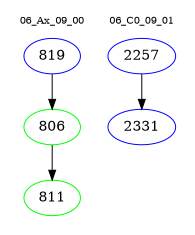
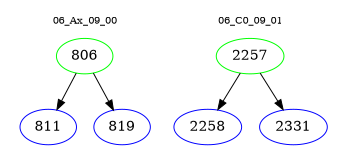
  digraph {
    node [color=blue]
    edge [color=black]
    n1 [color=green label=806]
-   n2 [color=green label=811]
+   n2 [label=811]
    n3 [label=819]
-   n4 [label=2257]
+   n4 [color=green label=2257]
+   n5 [label=2258]
    n6 [label=2331]
    subgraph cluster_1 {
      color=white
      fontsize=10
      label="06_Ax_09_00"
      n1
      n2
      n3
    }
    subgraph cluster_2 {
      color=white
      fontsize=10
      label="06_C0_09_01"
      n4
+     n5
      n6
    }
    n1 -> n2
-   n3 -> n1
+   n1 -> n3
+   n4 -> n5
    n4 -> n6
  }
